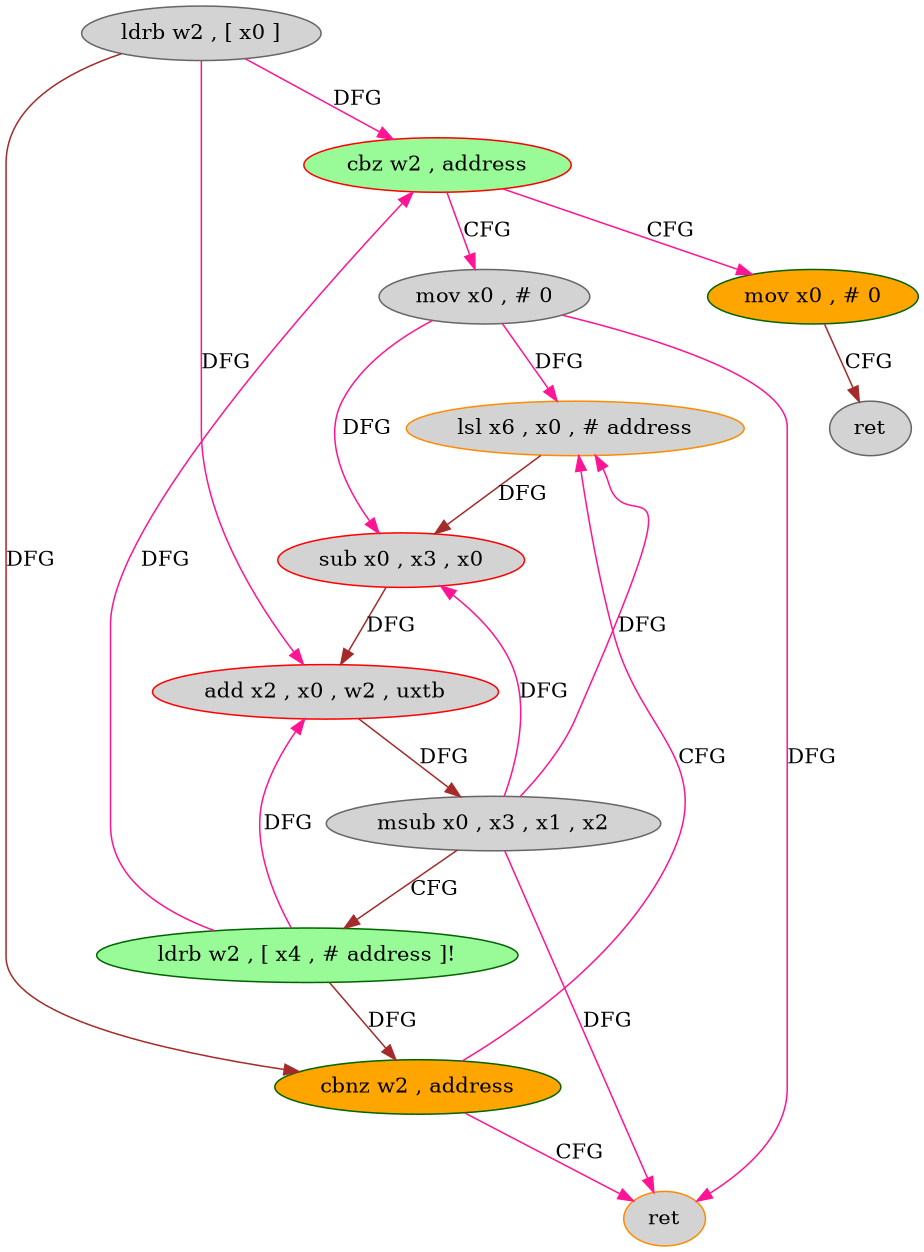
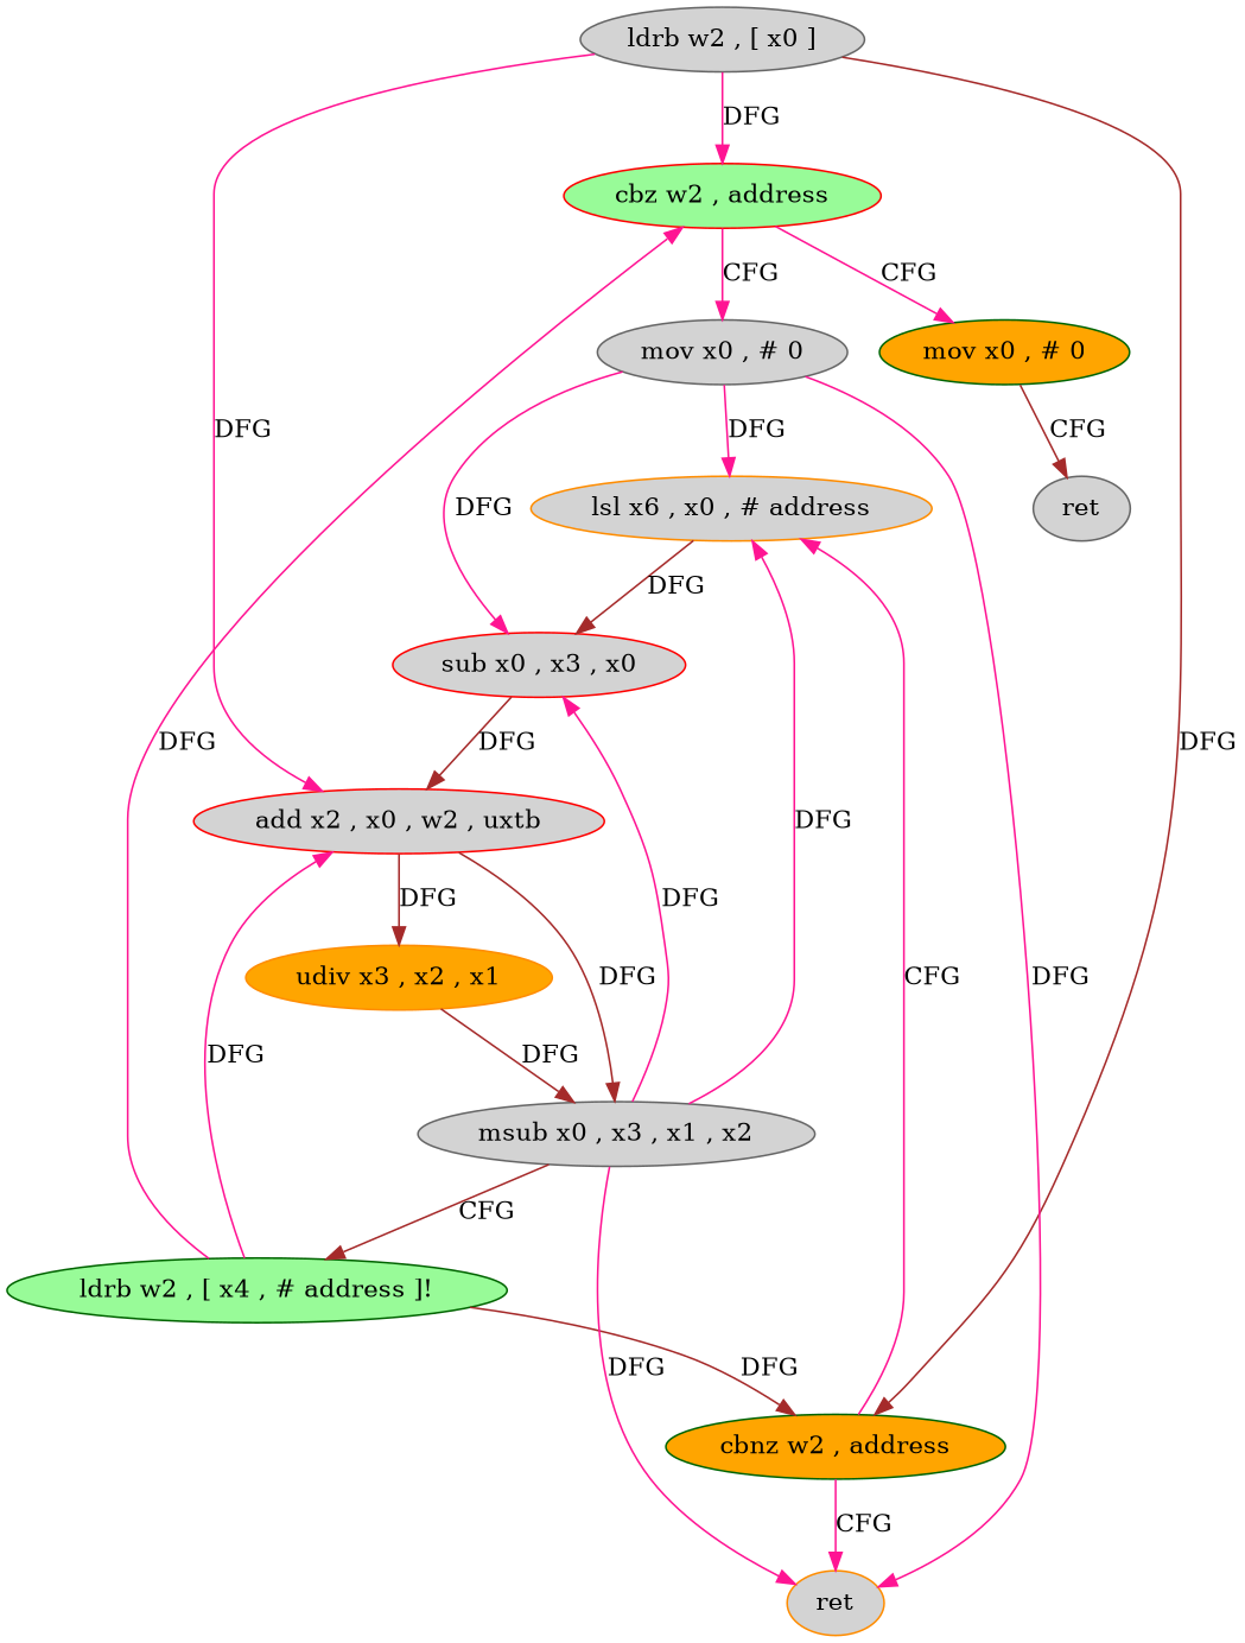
  digraph {
    node [color=gray40 fillcolor=lightgrey style=filled]
    edge [color=deeppink]
    n1 [label="ldrb w2 , [ x0 ]"]
    n2 [color=red fillcolor=palegreen label="cbz w2 , address"]
    n3 [color=red label="add x2 , x0 , w2 , uxtb"]
    n4 [color=darkgreen fillcolor=orange label="cbnz w2 , address"]
    n5 [color=darkgreen fillcolor=palegreen label="ldrb w2 , [ x4 , # address ]!"]
    n6 [color=darkgreen fillcolor=orange label="mov x0 , # 0"]
    n7 [label="mov x0 , # 0"]
+   n8 [color=darkorange fillcolor=orange label="udiv x3 , x2 , x1"]
    n9 [label="msub x0 , x3 , x1 , x2"]
    n10 [color=darkorange label="lsl x6 , x0 , # address"]
    n11 [color=darkorange label=ret]
    n12 [label=ret]
    n13 [color=red label="sub x0 , x3 , x0"]
    n1 -> n2 [label=DFG]
    n1 -> n3 [label=DFG]
    n1 -> n4 [color=brown label=DFG]
    n2 -> n6 [label=CFG]
    n2 -> n7 [label=CFG]
+   n3 -> n8 [color=brown label=DFG]
    n3 -> n9 [color=brown label=DFG]
    n4 -> n10 [label=CFG]
    n4 -> n11 [label=CFG]
    n5 -> n2 [label=DFG]
    n5 -> n3 [label=DFG]
    n5 -> n4 [color=brown label=DFG]
    n6 -> n12 [color=brown label=CFG]
    n7 -> n10 [label=DFG]
    n7 -> n11 [label=DFG]
    n7 -> n13 [label=DFG]
+   n8 -> n9 [color=brown label=DFG]
    n9 -> n5 [color=brown label=CFG]
    n9 -> n10 [label=DFG]
    n9 -> n11 [label=DFG]
    n9 -> n13 [label=DFG]
    n10 -> n13 [color=brown label=DFG]
    n13 -> n3 [color=brown label=DFG]
  }
